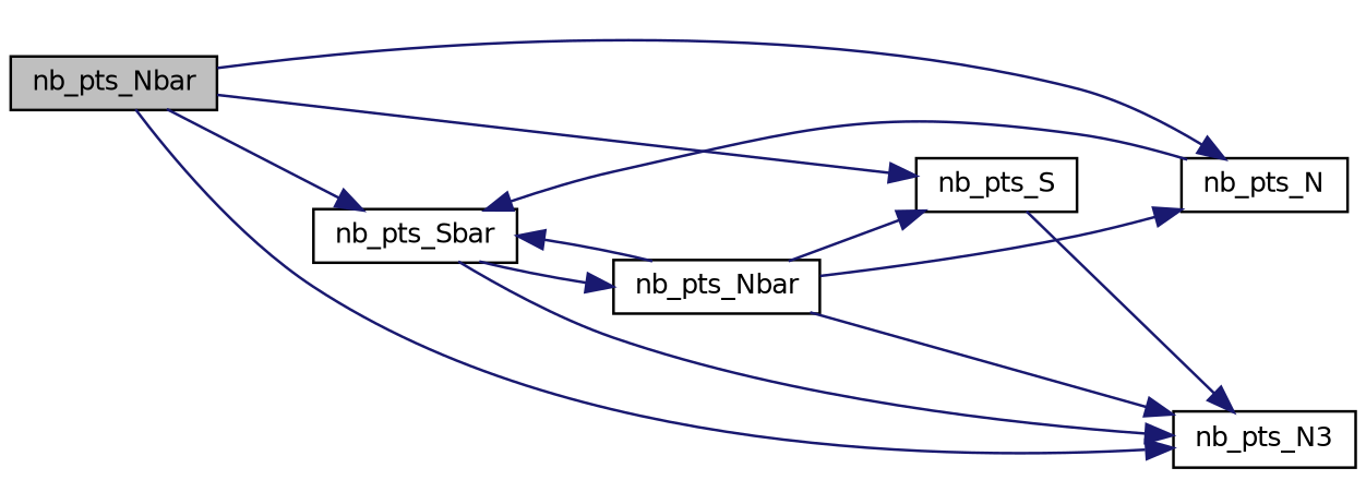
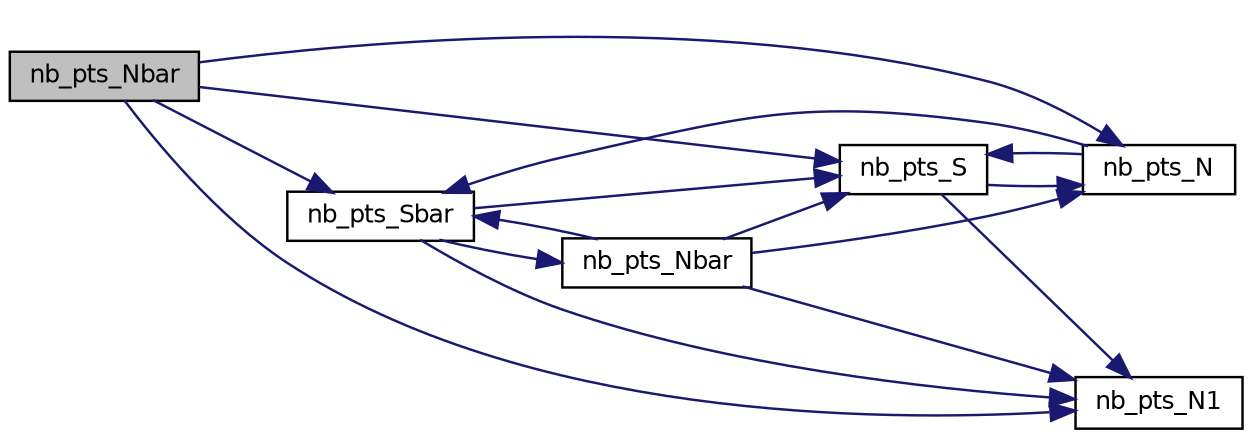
  digraph {
    rankdir=LR
    node [color=black fillcolor=white fontname=Helvetica fontsize=10 shape=record style=filled]
    edge [color=midnightblue fontname=Helvetica fontsize=10 labelfontname=Helvetica labelfontsize=10 style=solid]
    n1 [fillcolor=grey75 fontcolor=black height=0.2 label=nb_pts_Nbar width=0.4]
    n2 [height=0.2 label=nb_pts_Sbar width=0.4]
    n3 [height=0.2 label=nb_pts_S width=0.4]
    n4 [height=0.2 label=nb_pts_N width=0.4]
-   n5 [height=0.2 label=nb_pts_N3 width=0.4]
+   n5 [height=0.2 label=nb_pts_N1 width=0.4]
    n6 [height=0.2 label=nb_pts_Nbar width=0.4]
    n1 -> n2
    n1 -> n3
    n1 -> n4
    n1 -> n5
+   n2 -> n3
    n2 -> n5
    n2 -> n6
+   n3 -> n4
    n3 -> n5
    n4 -> n2
+   n4 -> n3
    n6 -> n2
    n6 -> n3
    n6 -> n4
    n6 -> n5
  }
